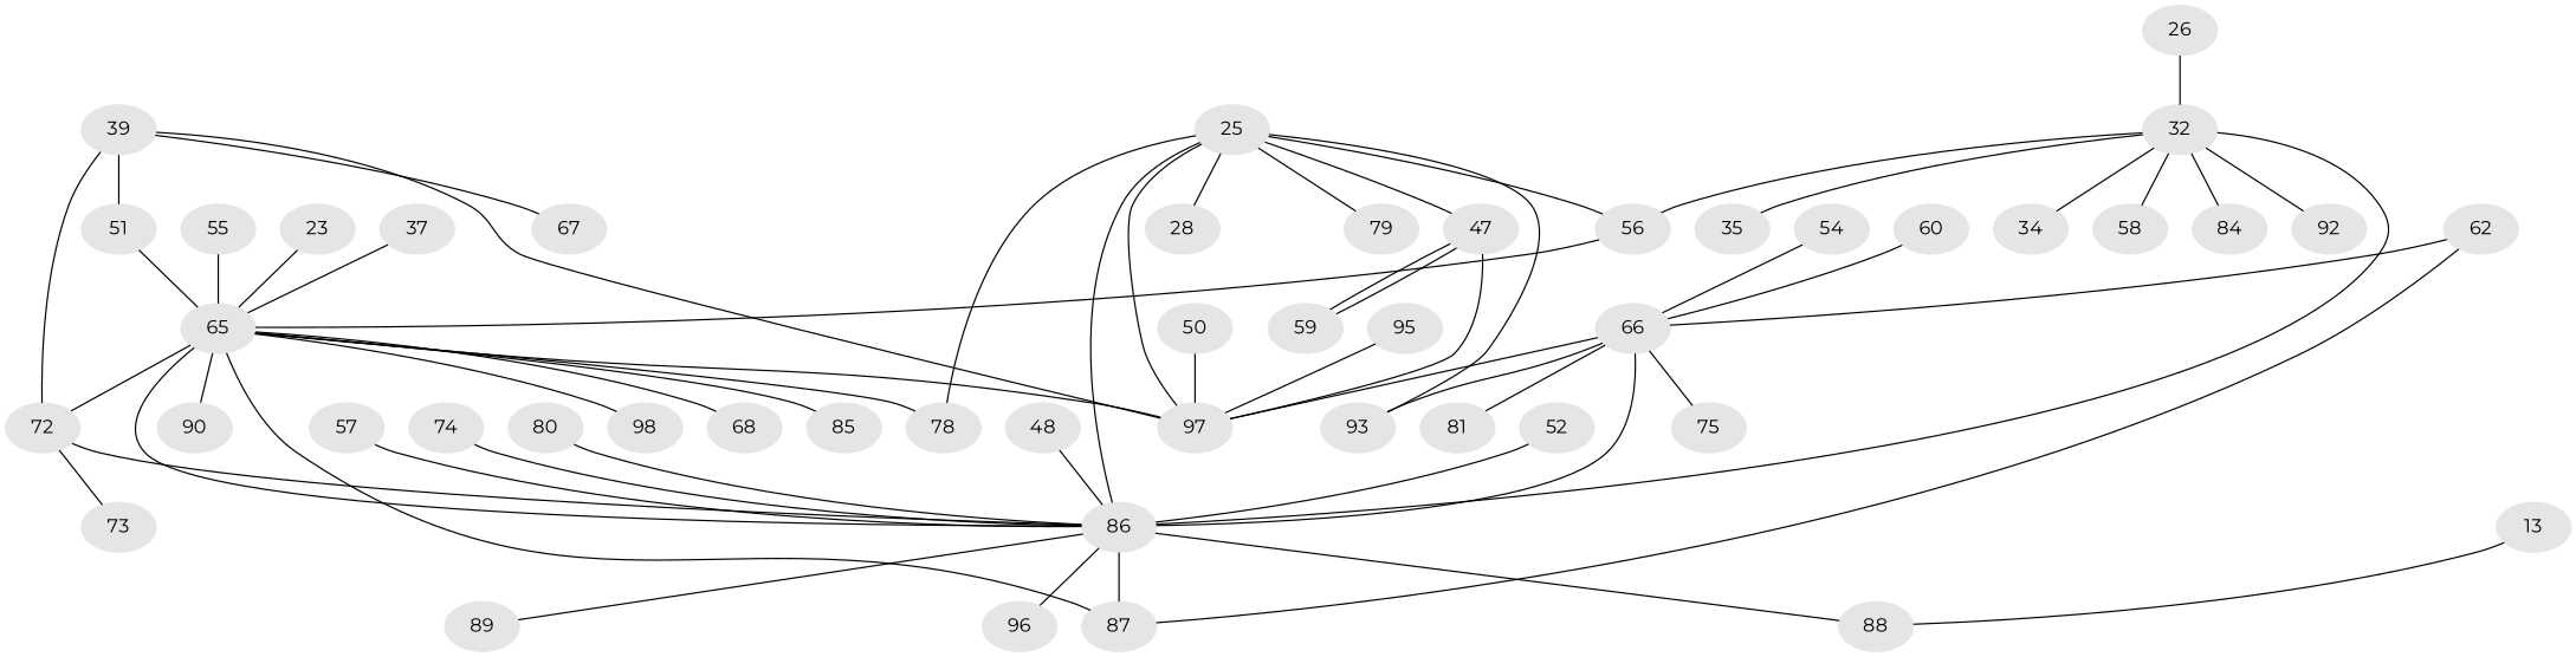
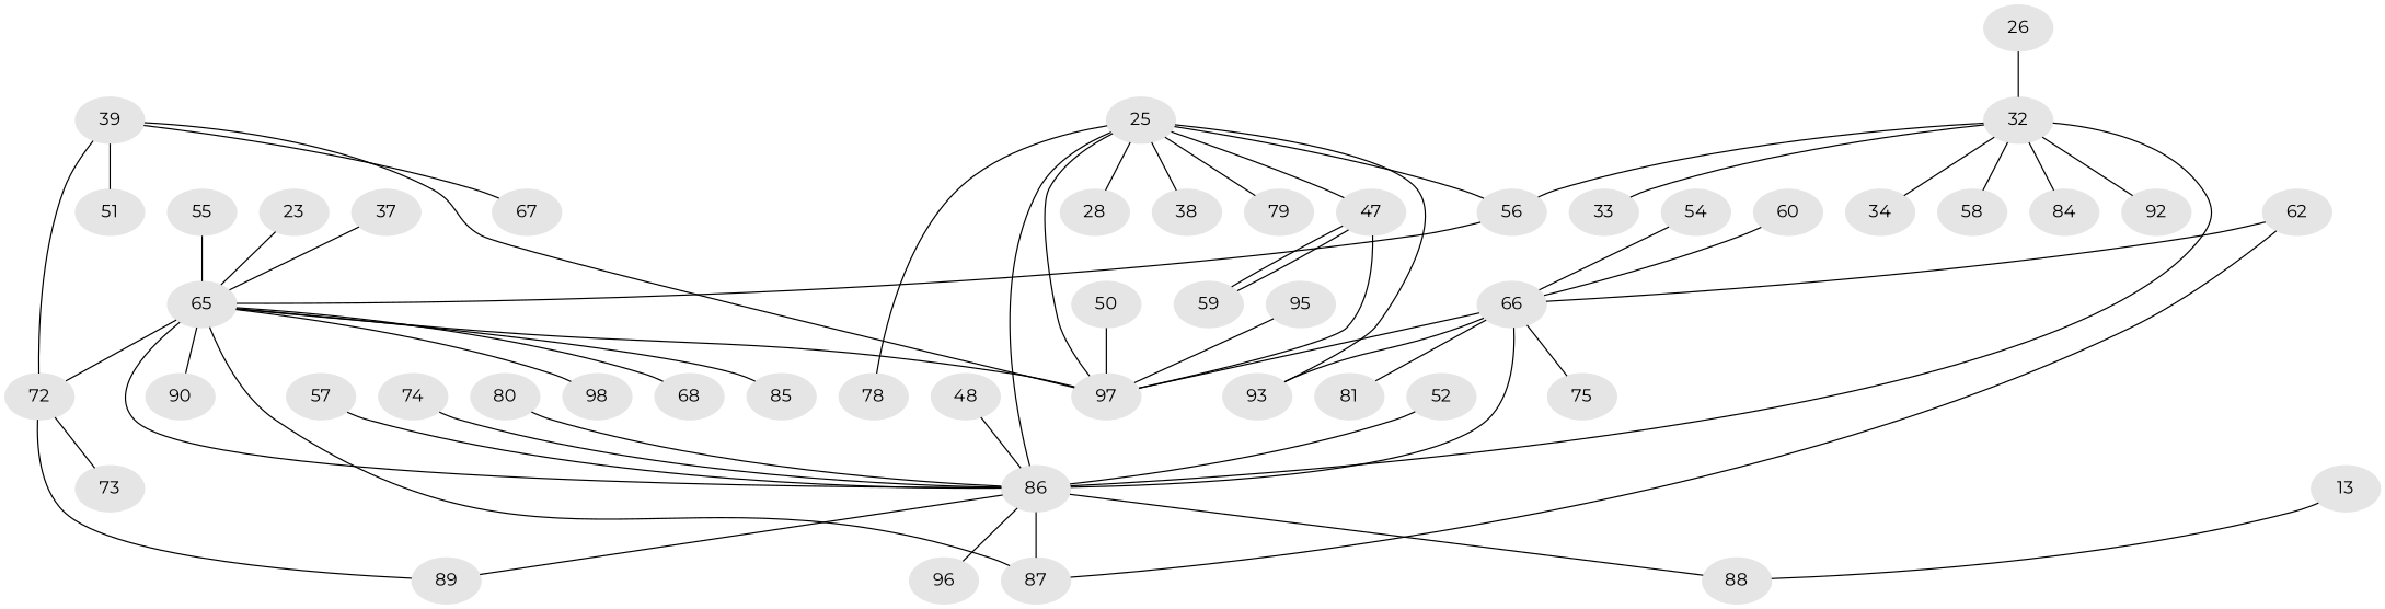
  graph {
    fontname=Montserrat
    node [color=gray90 fontname=Montserrat style=filled]
    edge [fontname=Montserrat]
    86 [super="+83+35+70+1"]
    87 [super="+21+61"]
    88
    89 [super="+53"]
    96
    13
    65 [super="+42+36+8+31+41"]
    78 [super="+76"]
    97 [super="+46+48+69+91+95"]
    72 [super="+20"]
    68
    85
    90
    98
    23
    25 [super="+22"]
    28
+   38
    47
    56
    79
    93 [super="+77"]
    59
    32 [super="+24"]
-   33 [label=35]
+   33
    34
    58
    84
    92
    26
    37
    51 [super="+44"]
    39
    67
    73
    n36 [label=48]
    50 [super="+30"]
    52 [super="+29"]
    66 [super="+40+27"]
    75
    81
    54
    55
    57 [super="+6"]
    60
    62
    74
    80
    n49 [label=95 super="+63"]
    86 -- 87 [weight=3]
    86 -- 88
    86 -- 89
    86 -- 96
    13 -- 88
    65 -- 86 [weight=7]
    65 -- 87
-   65 -- 78
    65 -- 97 [weight=3]
    65 -- 72 [weight=2]
    65 -- 68
    65 -- 85
    65 -- 90
    65 -- 98
-   72 -- 86
+   72 -- 89
    72 -- 73
    23 -- 65
    25 -- 86 [weight=4]
    25 -- 78
    25 -- 97
    25 -- 28
+   25 -- 38
    25 -- 47 [weight=2]
    25 -- 56
    25 -- 79
    25 -- 93 [weight=2]
    47 -- 97
    47 -- 59
    47 -- 59
    56 -- 65
    32 -- 86 [weight=3]
    32 -- 56 [weight=2]
    32 -- 33
    32 -- 34
    32 -- 58
    32 -- 84
    32 -- 92
    26 -- 32
    37 -- 65
-   51 -- 65
    39 -- 97
    39 -- 72 [weight=2]
    39 -- 51
    39 -- 67
    n36 -- 86
    50 -- 97
    52 -- 86
    66 -- 86 [weight=5]
    66 -- 97 [weight=2]
    66 -- 93
    66 -- 75
    66 -- 81
    54 -- 66
    55 -- 65
    57 -- 86
    60 -- 66
    62 -- 87
    62 -- 66
    74 -- 86
    80 -- 86
    n49 -- 97
  }
